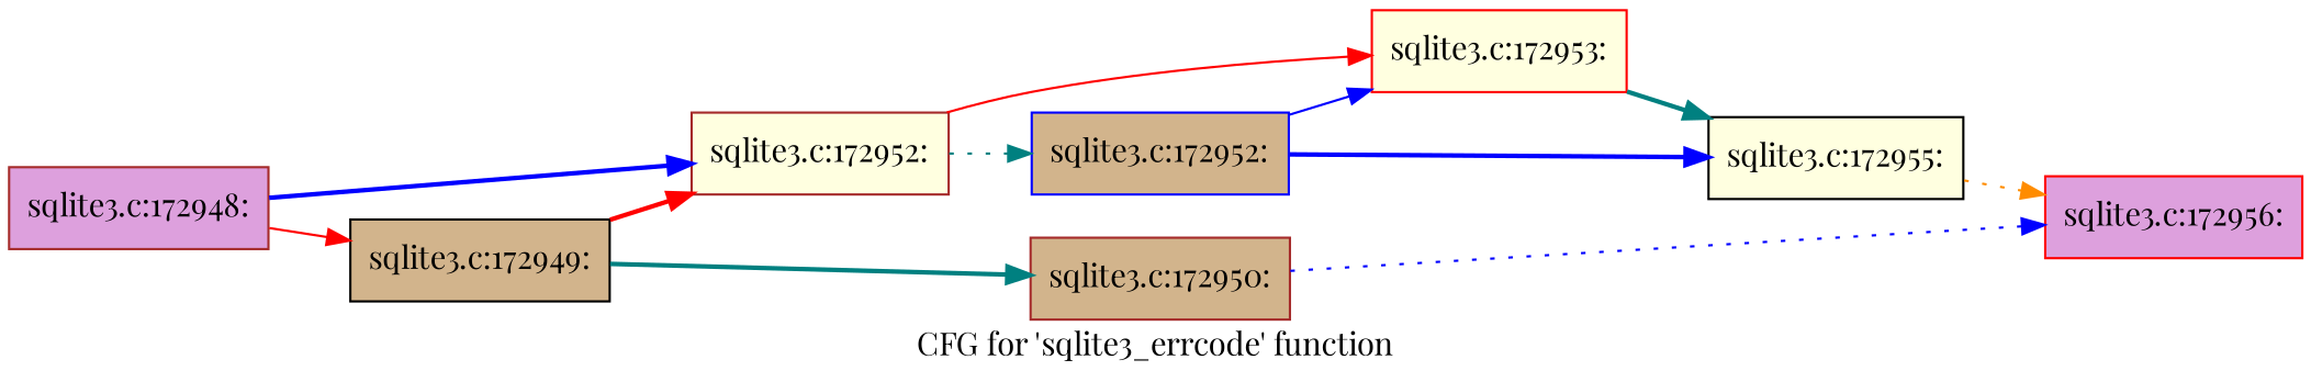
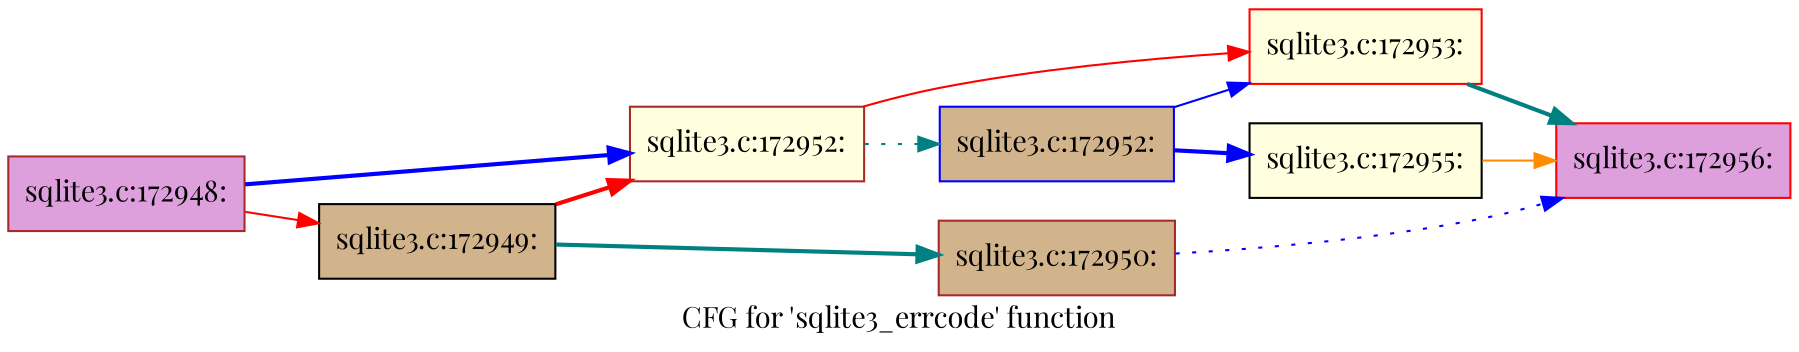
  digraph {
    fontname="Playfair Display"
    label="CFG for 'sqlite3_errcode' function"
    rankdir=LR
    node [color=brown fillcolor=tan fontname="Playfair Display" shape=record style=filled]
    edge [color=blue fontname="Playfair Display" style=bold]
    n1 [fillcolor=plum label="{sqlite3.c:172948:}"]
    n2 [color=black label="{sqlite3.c:172949:}"]
    n3 [fillcolor=lightyellow label="{sqlite3.c:172952:}"]
    n4 [label="{sqlite3.c:172950:}"]
    n5 [color=blue label="{sqlite3.c:172952:}"]
    n6 [color=red fillcolor=lightyellow label="{sqlite3.c:172953:}"]
    n7 [color=red fillcolor=plum label="{sqlite3.c:172956:}"]
    n8 [color=black fillcolor=lightyellow label="{sqlite3.c:172955:}"]
    n1 -> n2 [color=red style=solid]
    n1 -> n3
    n2 -> n3 [color=red]
    n2 -> n4 [color=teal]
    n3 -> n5 [color=teal style=dotted]
    n3 -> n6 [color=red style=solid]
    n4 -> n7 [style=dotted]
    n5 -> n6 [style=solid]
    n5 -> n8
-   n6 -> n8 [color=teal]
-   n8 -> n7 [color=darkorange style=dotted]
+   n6 -> n7 [color=teal]
+   n8 -> n7 [color=darkorange style=solid]
  }
